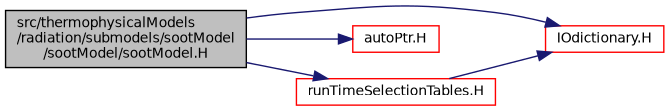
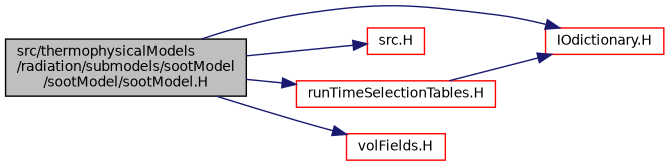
  digraph {
    rankdir=LR
    node [color=red fontname=Helvetica fontsize=10 shape=record]
    edge [color=midnightblue fontname=Helvetica fontsize=10 labelfontname=Helvetica labelfontsize=10 style=solid]
    n1 [color=black fillcolor=grey75 fontcolor=black height=0.2 label="src/thermophysicalModels\l/radiation/submodels/sootModel\l/sootModel/sootModel.H" style=filled width=0.4]
    n2 [height=0.2 label="IOdictionary.H" width=0.4]
-   n3 [height=0.2 label="autoPtr.H" width=0.4]
+   n3 [height=0.2 label="src.H" width=0.4]
    n4 [height=0.2 label="runTimeSelectionTables.H" width=0.4]
+   n5 [height=0.2 label="volFields.H" width=0.4]
    n1 -> n2
    n1 -> n3
    n1 -> n4
+   n1 -> n5
    n4 -> n2
  }
